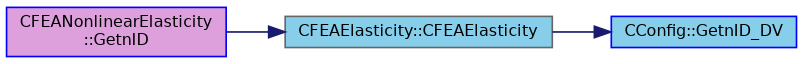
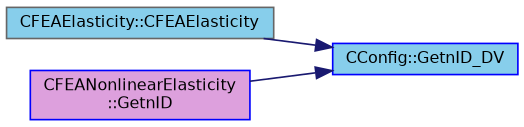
  digraph {
    rankdir=RL
    node [color=blue fillcolor=skyblue fontname=Helvetica fontsize=10 shape=record style=filled]
    edge [color=midnightblue dir=back fontname=Helvetica fontsize=10 labelfontname=Helvetica labelfontsize=10 style=solid]
    n1 [fontcolor=black height=0.2 label="CConfig::GetnID_DV" width=0.4]
    n2 [color=gray40 height=0.2 label="CFEAElasticity::CFEAElasticity" width=0.4]
    n3 [fillcolor=plum height=0.2 label="CFEANonlinearElasticity\l::GetnID" width=0.4]
    n1 -> n2
-   n2 -> n3
+   n1 -> n3
  }
